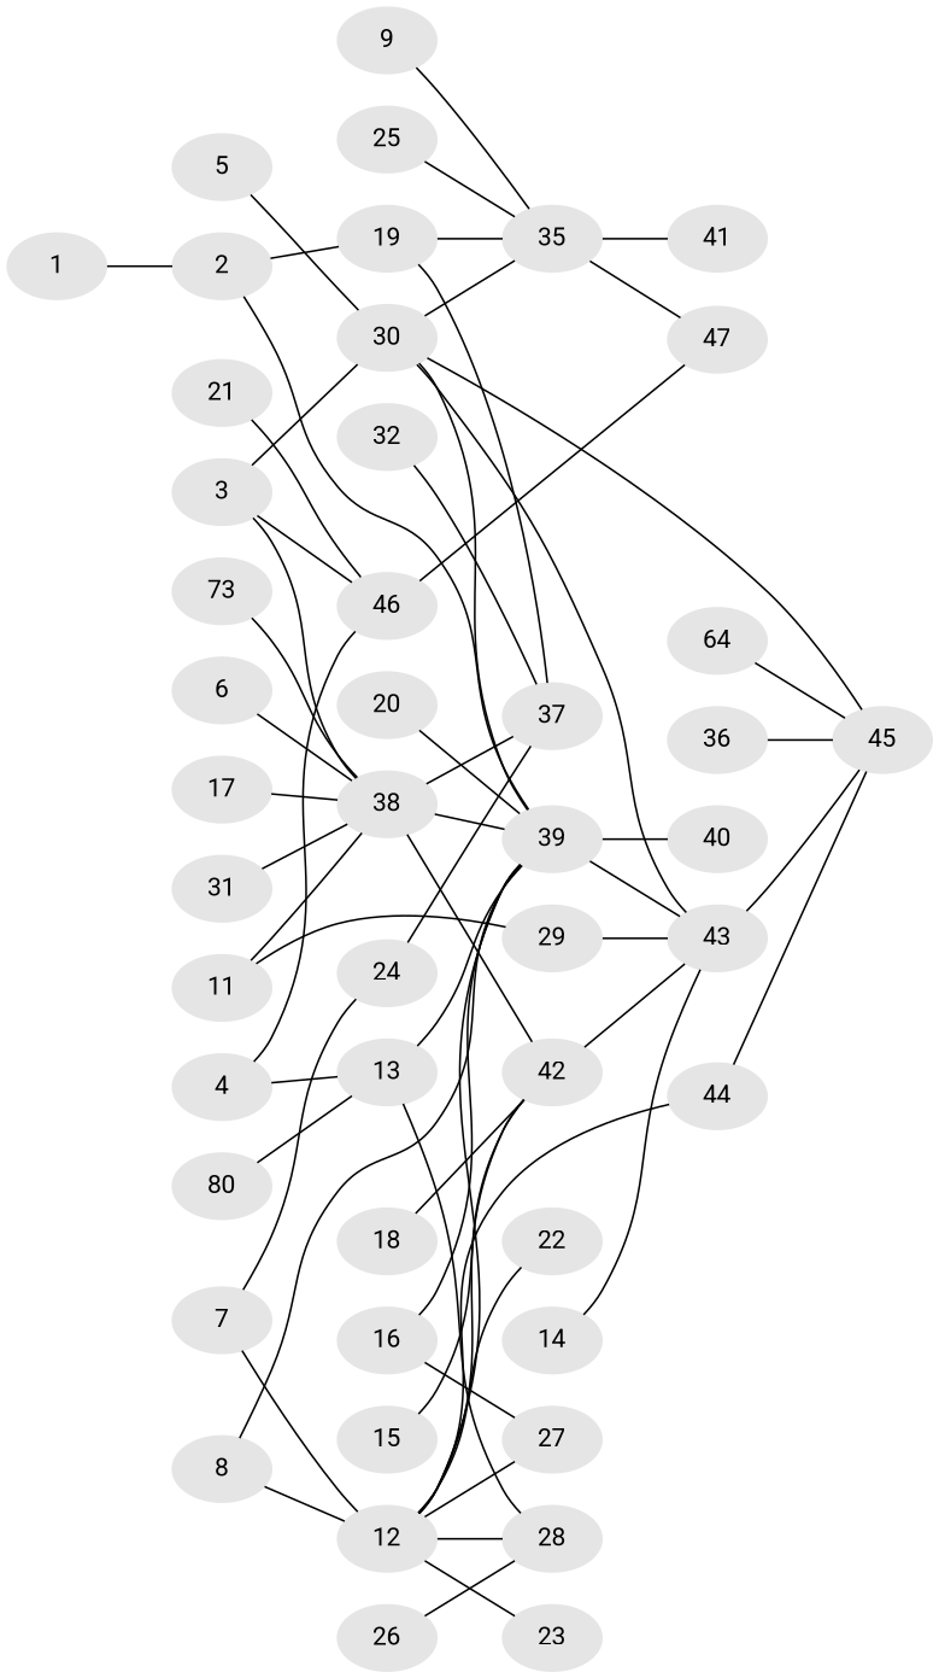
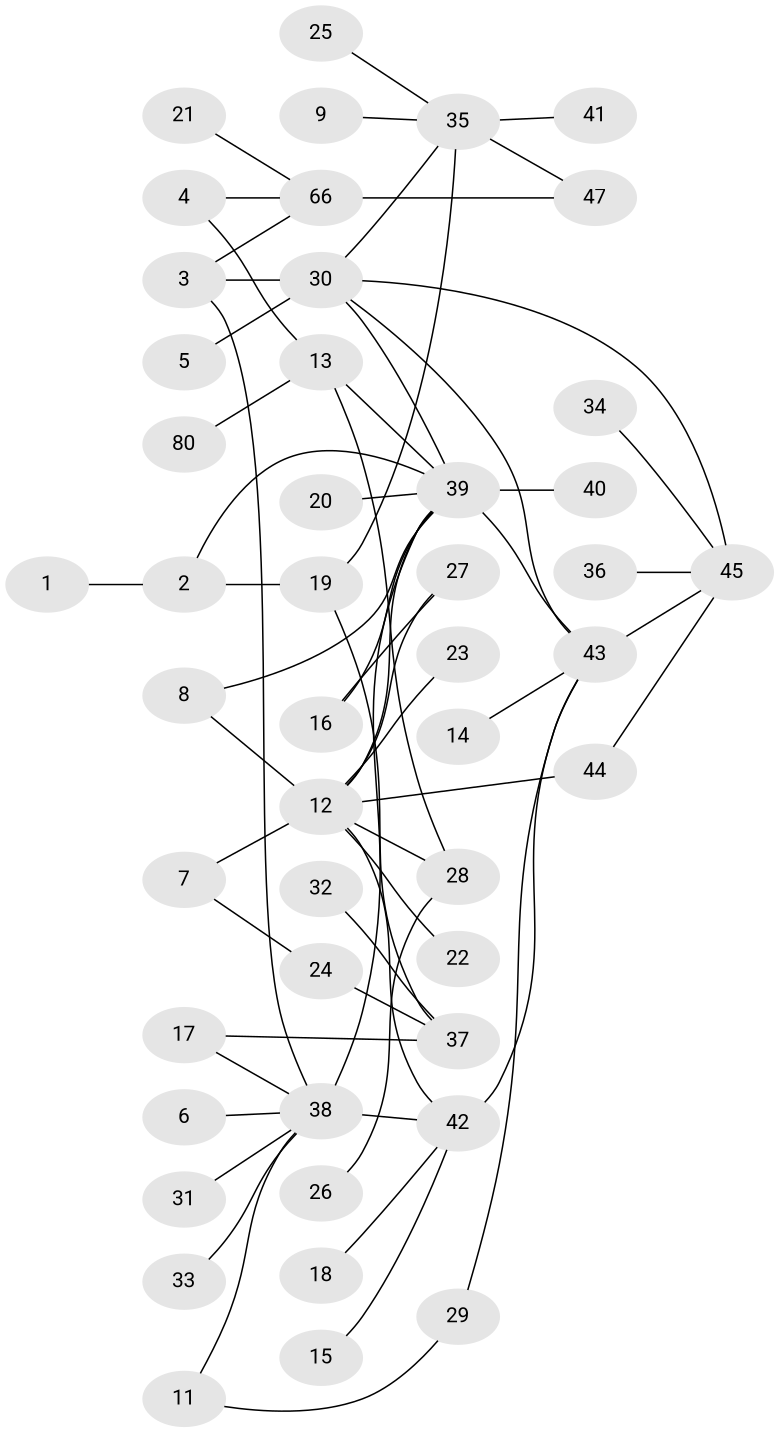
  graph {
    fontname=Roboto
    rankdir=LR
    node [color=gray90 fontname=Roboto style=filled]
    edge [fontname=Roboto weight=1.0]
    1
    2
    19
    39
    35
    37
    43
    40
    3
    30
    38
-   46
+   46 [label=66]
    45
    42
    4
    13
    28
    47
    5
    6
    7
    12
    24
    22
    23
    27
    44
    8
    9
    41
    n31 [label=80]
    11
    29
    14
    15
    16
    17
    18
    20
    21
    25
    26
    31
    32
-   33 [label=73]
-   34 [label=64]
+   33
+   34
    36
    1 -- 2
    2 -- 19 [weight=2.0]
    2 -- 39
    19 -- 35
    19 -- 37
    39 -- 43 [weight=2.0]
    39 -- 40
    35 -- 47
    35 -- 41
    43 -- 45
    3 -- 30
    3 -- 38
    3 -- 46
    30 -- 39
    30 -- 35
    30 -- 43
    30 -- 45
    38 -- 39
    38 -- 42
    46 -- 47
    42 -- 43
    4 -- 46
    4 -- 13
    13 -- 39
    13 -- 28
    5 -- 30
    6 -- 38
    7 -- 12
    7 -- 24
    12 -- 39
    12 -- 42
    12 -- 28
    12 -- 22
    12 -- 23
    12 -- 27
    12 -- 44
    24 -- 37
    44 -- 45
    8 -- 39
    8 -- 12
    9 -- 35
    n31 -- 13
    11 -- 38
    11 -- 29
    29 -- 43
    14 -- 43
    15 -- 42
    16 -- 39
    16 -- 27
-   38 -- 37
+   17 -- 37
    17 -- 38 [weight=2.0]
    18 -- 42
    20 -- 39
    21 -- 46
    25 -- 35
    26 -- 28
    31 -- 38
    32 -- 37
    33 -- 38
    34 -- 45
    36 -- 45
  }
